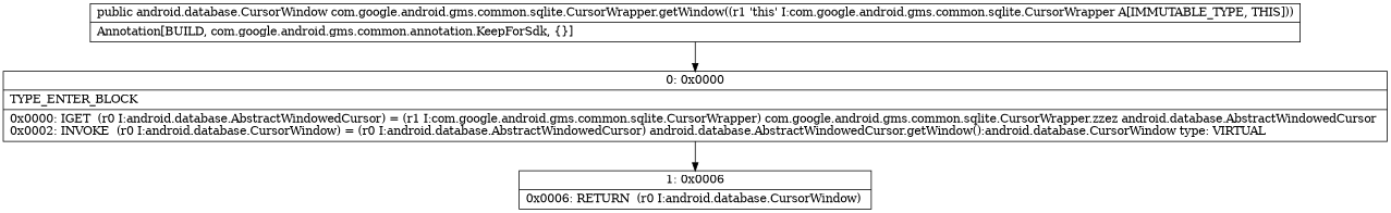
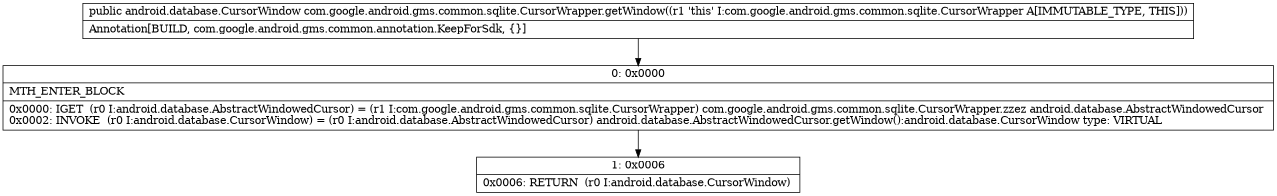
  digraph {
    node [shape=record]
-   n1 [label="{0\:\ 0x0000|TYPE_ENTER_BLOCK\l|0x0000: IGET  (r0 I:android.database.AbstractWindowedCursor) = (r1 I:com.google.android.gms.common.sqlite.CursorWrapper) com.google.android.gms.common.sqlite.CursorWrapper.zzez android.database.AbstractWindowedCursor \l0x0002: INVOKE  (r0 I:android.database.CursorWindow) = (r0 I:android.database.AbstractWindowedCursor) android.database.AbstractWindowedCursor.getWindow():android.database.CursorWindow type: VIRTUAL \l}"]
+   n1 [label="{0\:\ 0x0000|MTH_ENTER_BLOCK\l|0x0000: IGET  (r0 I:android.database.AbstractWindowedCursor) = (r1 I:com.google.android.gms.common.sqlite.CursorWrapper) com.google.android.gms.common.sqlite.CursorWrapper.zzez android.database.AbstractWindowedCursor \l0x0002: INVOKE  (r0 I:android.database.CursorWindow) = (r0 I:android.database.AbstractWindowedCursor) android.database.AbstractWindowedCursor.getWindow():android.database.CursorWindow type: VIRTUAL \l}"]
    n2 [label="{1\:\ 0x0006|0x0006: RETURN  (r0 I:android.database.CursorWindow) \l}"]
    n3 [label="{public android.database.CursorWindow com.google.android.gms.common.sqlite.CursorWrapper.getWindow((r1 'this' I:com.google.android.gms.common.sqlite.CursorWrapper A[IMMUTABLE_TYPE, THIS]))  | Annotation[BUILD, com.google.android.gms.common.annotation.KeepForSdk, \{\}]\l}"]
    n1 -> n2
    n3 -> n1
  }
